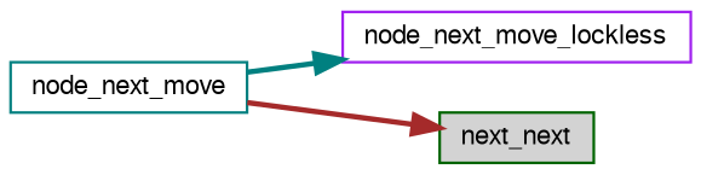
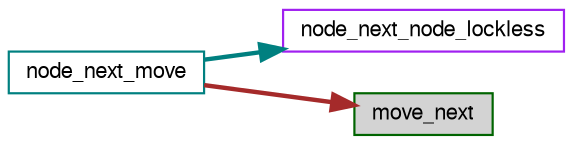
  digraph {
    rankdir=LR
    node [fillcolor=white fontname=FreeSans fontsize=10 shape=record style=filled]
    edge [fontname=FreeSans fontsize=10 labelfontname=FreeSans labelfontsize=10 style=bold]
    n1 [color=teal fontcolor=black height=0.2 label=node_next_move width=0.4]
-   n2 [color=purple height=0.2 label=node_next_move_lockless width=0.4]
-   n3 [color=darkgreen fillcolor=lightgrey height=0.2 label=next_next width=0.4]
+   n2 [color=purple height=0.2 label=node_next_node_lockless width=0.4]
+   n3 [color=darkgreen fillcolor=lightgrey height=0.2 label=move_next width=0.4]
    n1 -> n2 [color=teal]
    n1 -> n3 [color=brown]
  }
